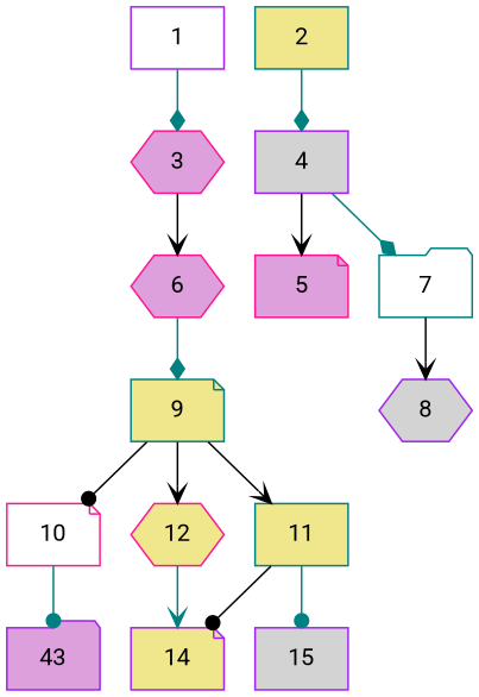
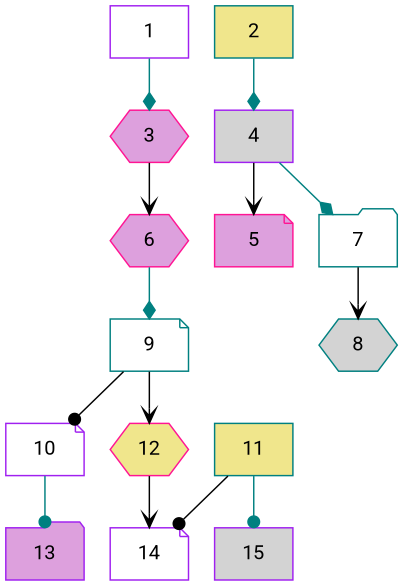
  digraph {
    fontname=Roboto
    node [alpha=0.09 color=purple fillcolor=khaki fontname=Roboto shape=box style=filled]
    edge [arrowhead=vee color=teal fontname=Roboto]
    1 [alpha=0.12 expect_size=39308288 fillcolor=white]
    3 [color=deeppink expect_size=35335168 fillcolor=plum shape=hexagon]
    6 [alpha=0.12 color=deeppink expect_size=26254336 fillcolor=plum shape=hexagon]
-   9 [alpha=0.05 color=teal expect_size=13603840 shape=note]
+   9 [alpha=0.05 color=teal expect_size=13603840 fillcolor=white shape=note]
    2 [alpha=0.19 color=teal expect_size=51896320]
    4 [alpha=0.10 expect_size=27025408 fillcolor=lightgrey]
    5 [alpha=0.16 color=deeppink expect_size=19705856 fillcolor=plum shape=note]
    7 [color=teal expect_size=43976704 fillcolor=white shape=folder]
-   8 [alpha=0.20 expect_size=25782272 fillcolor=lightgrey shape=hexagon]
-   10 [alpha=0.03 color=deeppink expect_size=38395904 fillcolor=white shape=note]
+   8 [alpha=0.20 color=teal expect_size=25782272 fillcolor=lightgrey shape=hexagon]
+   10 [alpha=0.03 expect_size=38395904 fillcolor=white shape=note]
    11 [alpha=0.00 color=teal expect_size=21083136]
    12 [color=deeppink expect_size=49726464 shape=hexagon]
-   13 [alpha=0.07 expect_size=47307776 fillcolor=plum shape=folder label=43]
-   14 [alpha=0.10 expect_size=21637120 shape=note]
+   13 [alpha=0.07 expect_size=47307776 fillcolor=plum shape=folder]
+   14 [alpha=0.10 expect_size=21637120 fillcolor=white shape=note]
    15 [alpha=0.15 expect_size=44554240 fillcolor=lightgrey]
    1 -> 3 [arrowhead=diamond]
    3 -> 6 [color=black]
    6 -> 9 [arrowhead=diamond]
    9 -> 10 [arrowhead=dot color=black]
-   9 -> 11 [color=black]
    9 -> 12 [color=black]
    2 -> 4 [arrowhead=diamond]
    4 -> 5 [color=black]
    4 -> 7 [arrowhead=diamond]
    7 -> 8 [color=black]
    10 -> 13 [arrowhead=dot]
    11 -> 14 [arrowhead=dot color=black]
    11 -> 15 [arrowhead=dot]
-   12 -> 14
+   12 -> 14 [color=black]
  }
